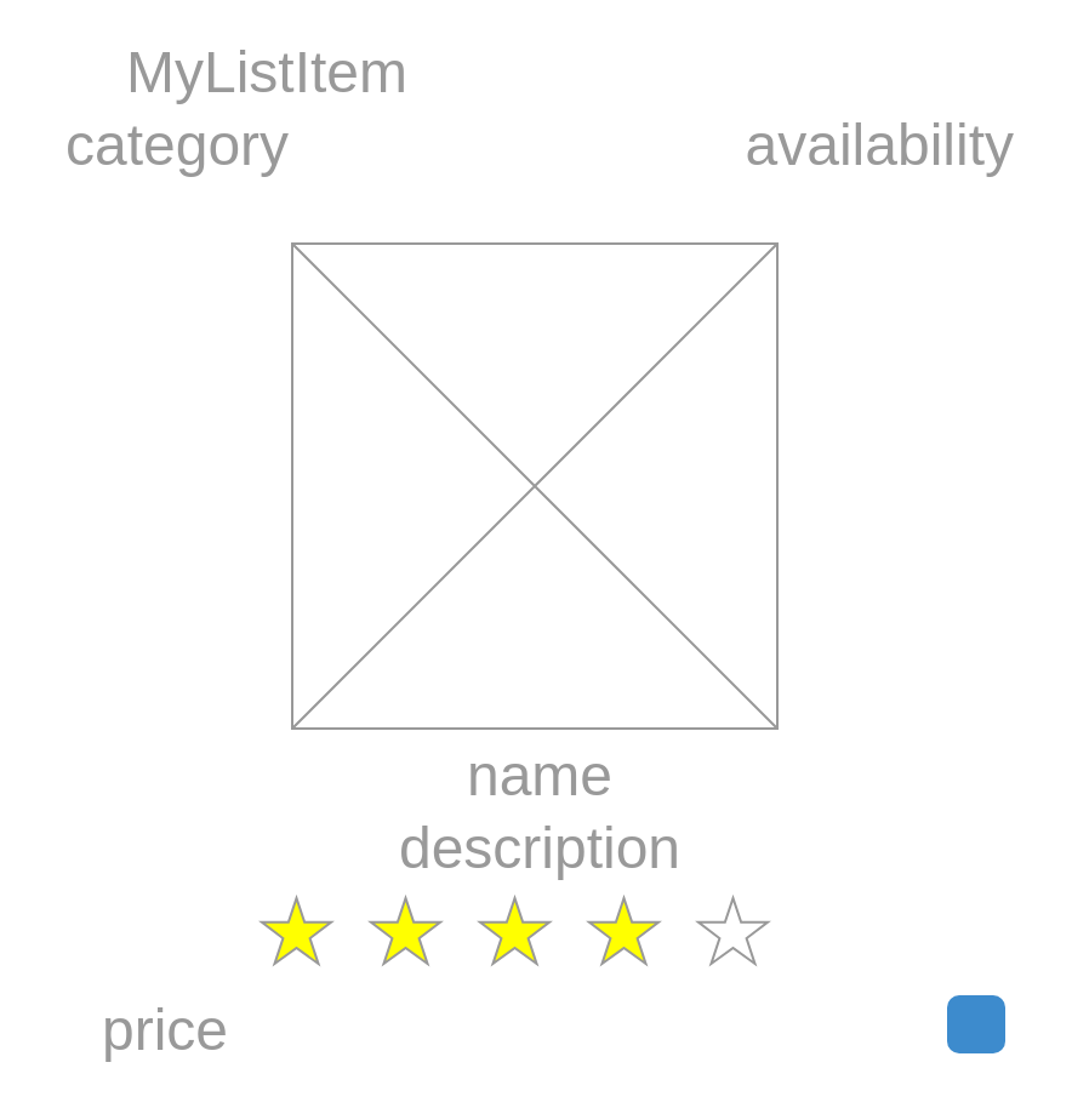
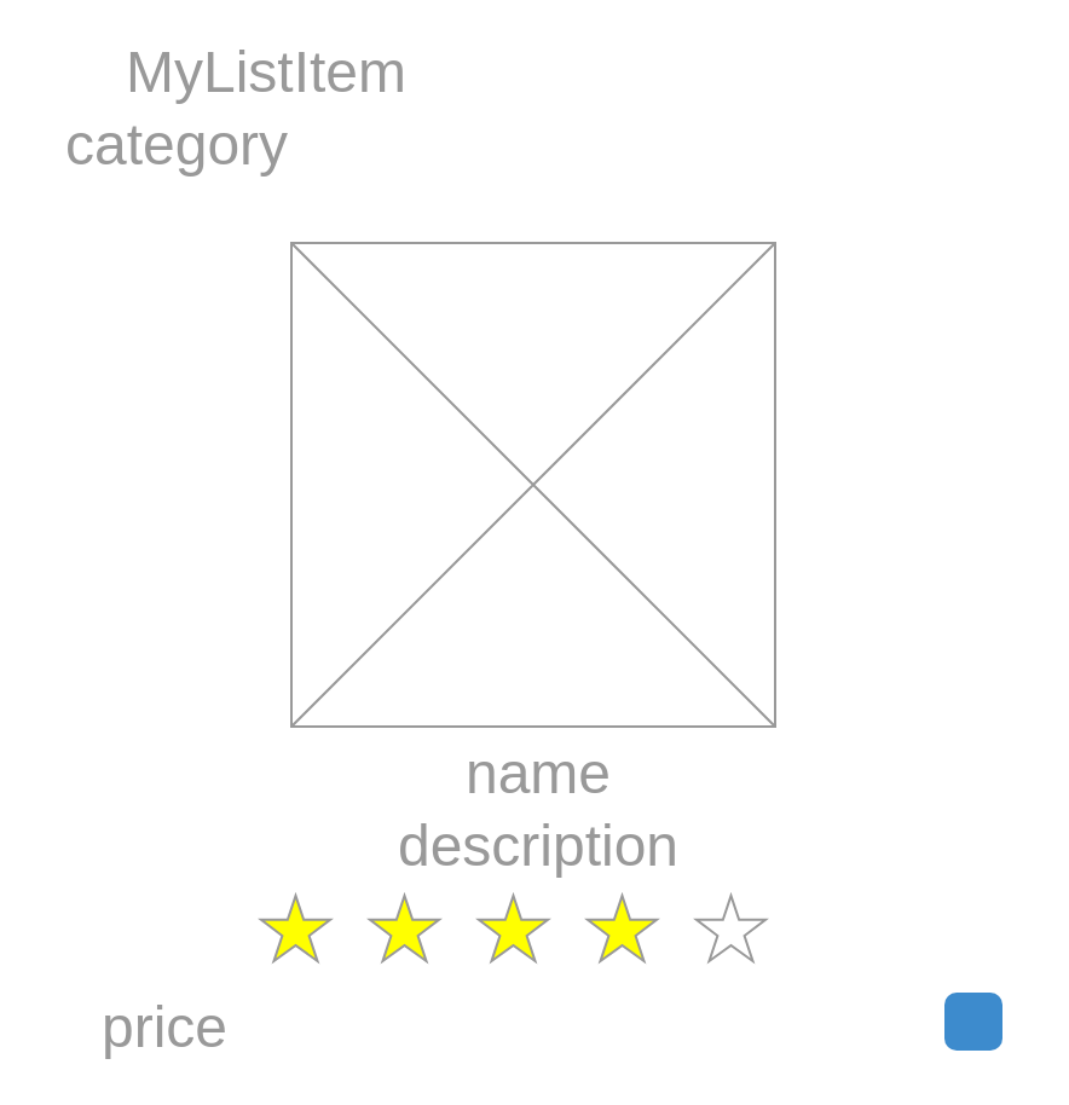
  <mxCell id="0" style=";html=1;" />
  <mxCell id="1" style=";html=1;" parent="0" />
  <mxCell id="2" value="MyListItem" style="html=1;shadow=0;dashed=0;shape=mxgraph.bootstrap.rect;strokeColor=none;fillColor=none;fontColor=#999999;align=left;spacingLeft=5;whiteSpace=wrap;rounded=0;fontSize=24;" parent="1" vertex="1"><mxGeometry x="45" y="20" width="200" height="20" as="geometry" /></mxCell>
  <mxCell id="3" value="category" style="html=1;shadow=0;dashed=0;shape=mxgraph.bootstrap.rect;strokeColor=none;fillColor=none;fontColor=#999999;align=left;spacingLeft=5;whiteSpace=wrap;rounded=0;fontSize=24;" vertex="1" parent="1"><mxGeometry x="20" y="50" width="200" height="20" as="geometry" /></mxCell>
- <mxCell id="4" value="availability" style="html=1;shadow=0;dashed=0;shape=mxgraph.bootstrap.rect;strokeColor=none;fillColor=none;fontColor=#999999;align=right;spacingLeft=5;whiteSpace=wrap;rounded=0;fontSize=24;" vertex="1" parent="1"><mxGeometry x="220" y="50" width="200" height="20" as="geometry" /></mxCell>
  <mxCell id="5" value="" style="verticalLabelPosition=bottom;shadow=0;dashed=0;align=center;html=1;verticalAlign=top;strokeWidth=1;shape=mxgraph.mockup.graphics.simpleIcon;strokeColor=#999999;" vertex="1" parent="1"><mxGeometry x="120" y="100" width="200" height="200" as="geometry" /></mxCell>
  <mxCell id="6" value="name" style="html=1;shadow=0;dashed=0;shape=mxgraph.bootstrap.rect;strokeColor=none;fillColor=none;fontColor=#999999;align=center;spacingLeft=5;whiteSpace=wrap;rounded=0;fontSize=24;" vertex="1" parent="1"><mxGeometry x="120" y="310" width="200" height="20" as="geometry" /></mxCell>
  <mxCell id="7" value="description" style="html=1;shadow=0;dashed=0;shape=mxgraph.bootstrap.rect;strokeColor=none;fillColor=none;fontColor=#999999;align=center;spacingLeft=5;whiteSpace=wrap;rounded=0;fontSize=24;" vertex="1" parent="1"><mxGeometry x="20" y="340" width="400" height="20" as="geometry" /></mxCell>
  <mxCell id="8" value="" style="verticalLabelPosition=bottom;shadow=0;dashed=0;align=center;html=1;verticalAlign=top;strokeWidth=1;shape=mxgraph.mockup.misc.rating;strokeColor=#999999;fillColor=#ffff00;emptyFillColor=#ffffff;grade=4;ratingScale=5;ratingStyle=star;" vertex="1" parent="1"><mxGeometry x="107.5" y="370" width="225" height="30" as="geometry" /></mxCell>
  <mxCell id="9" value="price" style="html=1;shadow=0;dashed=0;shape=mxgraph.bootstrap.rect;strokeColor=none;fillColor=none;fontColor=#999999;align=left;spacingLeft=5;whiteSpace=wrap;rounded=0;fontSize=24;" vertex="1" parent="1"><mxGeometry x="35" y="415" width="200" height="20" as="geometry" /></mxCell>
  <mxCell id="10" value="" style="html=1;shadow=0;dashed=0;shape=mxgraph.bootstrap.rrect;align=center;rSize=5;strokeColor=none;fillColor=#3D8BCD;fontColor=#ffffff;fontSize=16;whiteSpace=wrap;rounded=0;" vertex="1" parent="1"><mxGeometry x="390" y="410" width="24" height="24" as="geometry" /></mxCell>
